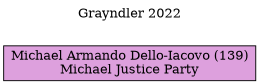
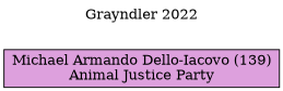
  digraph {
    label="Grayndler 2022"
    labelloc=t
    mclimit=10
    rankdir=LR
-   n1 [label="Michael Armando Dello-Iacovo (139)\nMichael Justice Party" shape=box style=filled fillcolor=plum]
+   n1 [label="Michael Armando Dello-Iacovo (139)\nAnimal Justice Party" shape=box style=filled fillcolor=plum]
  }
